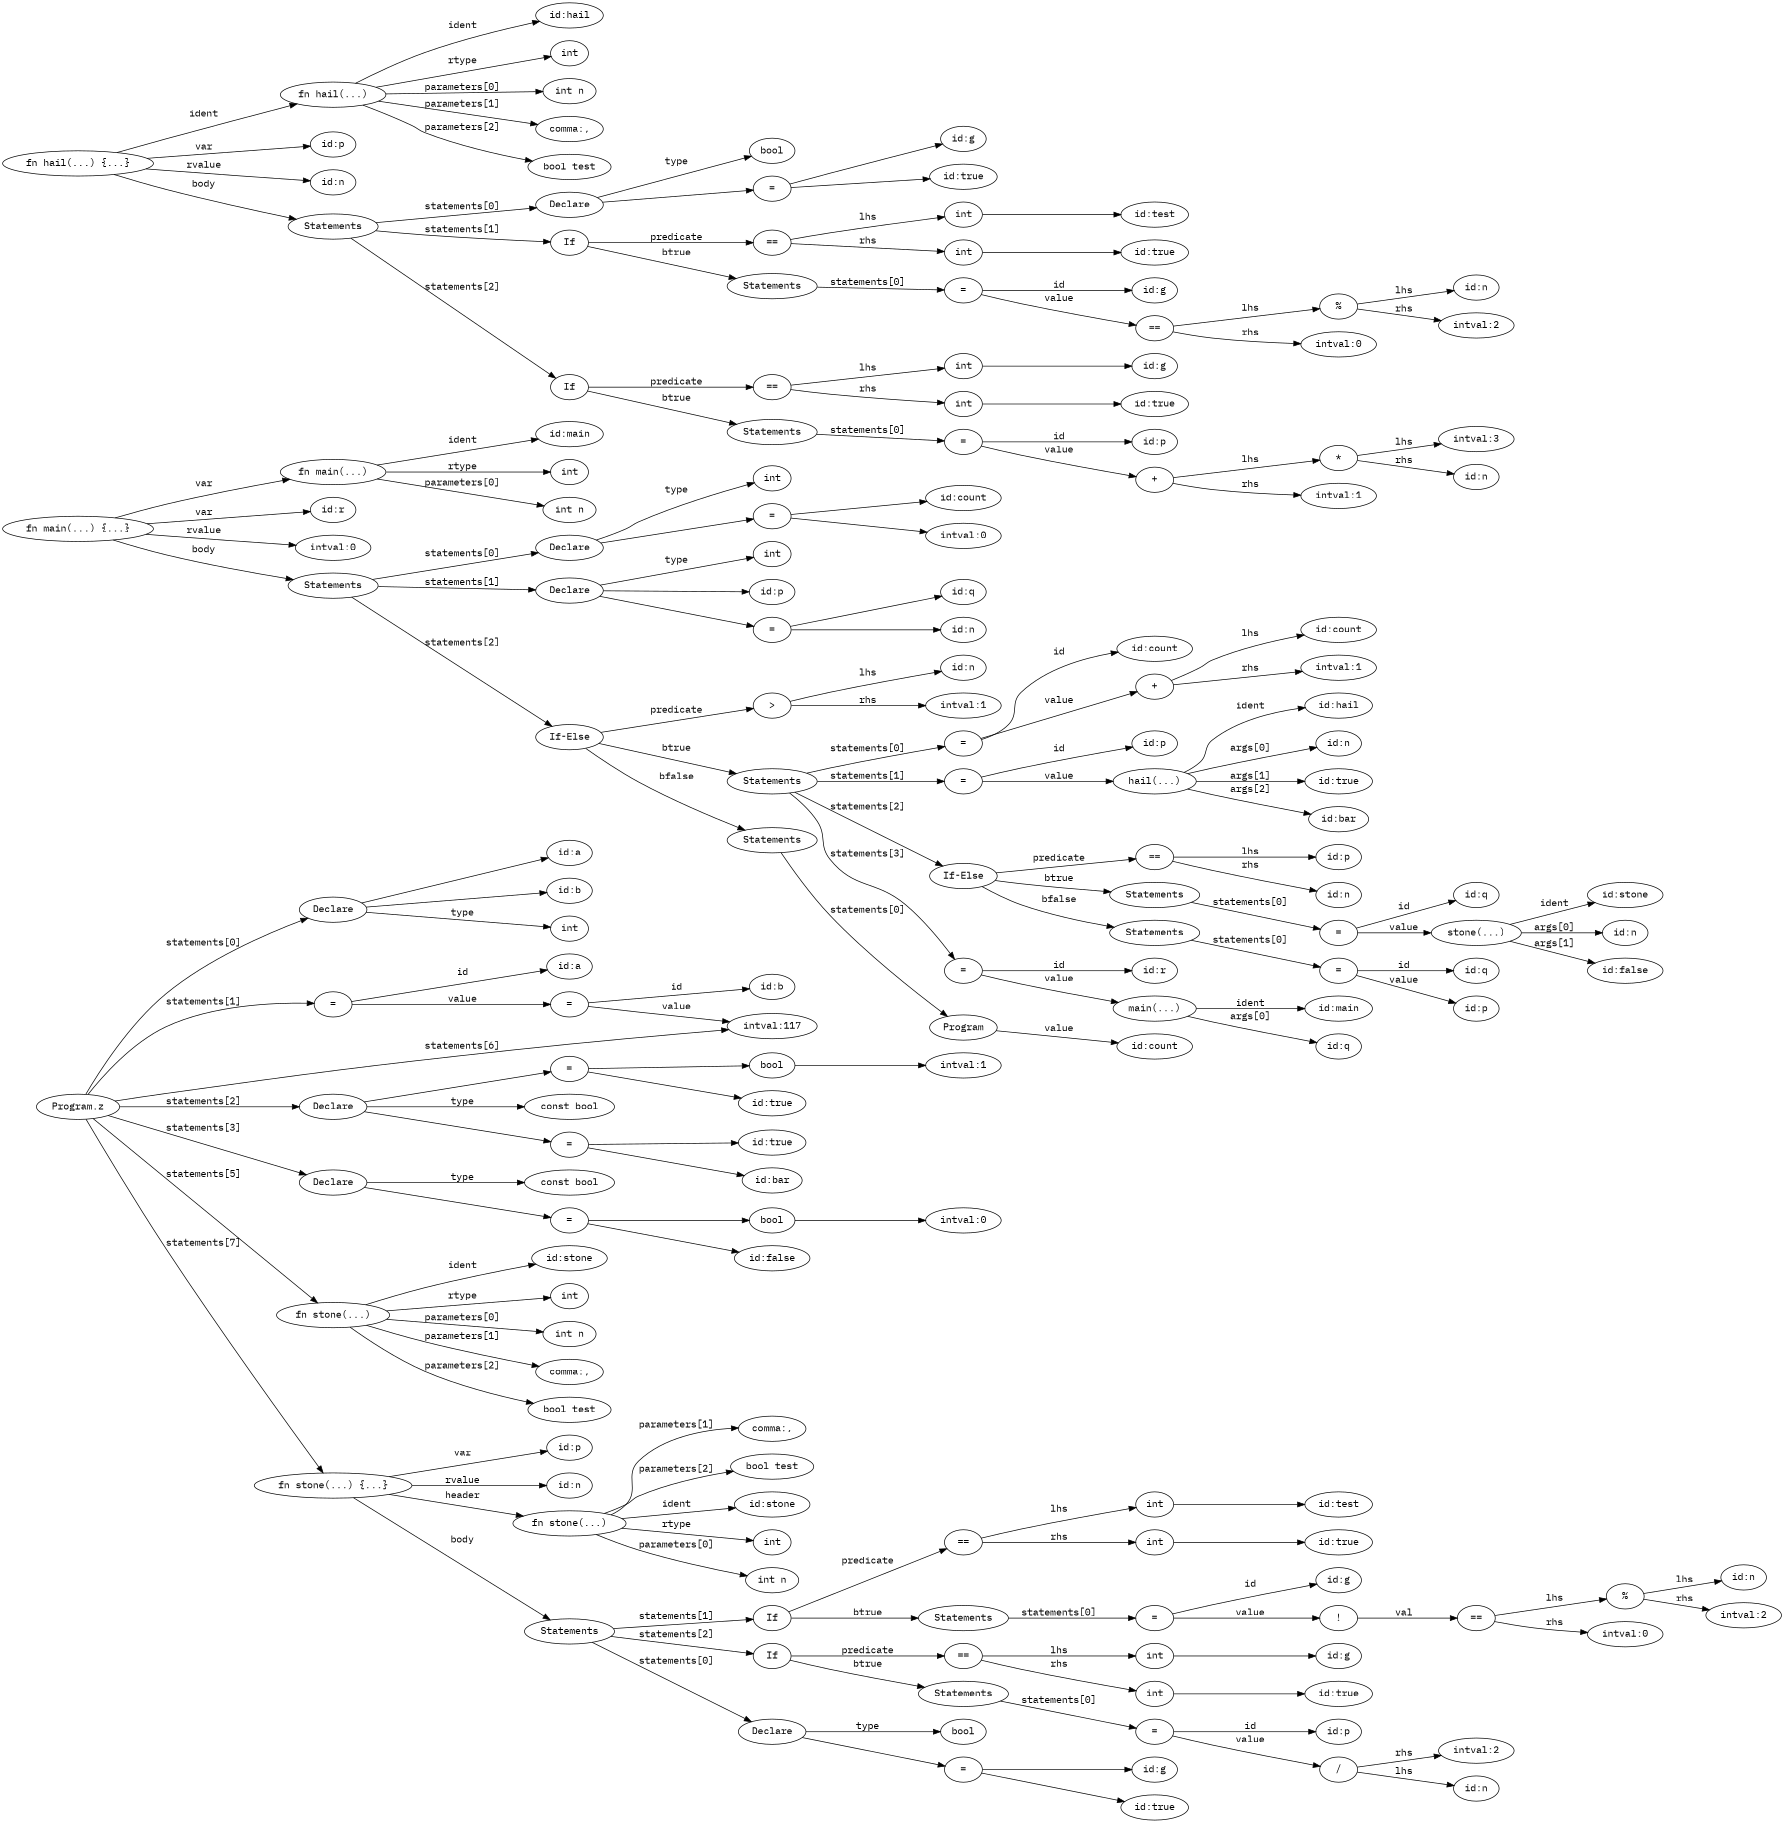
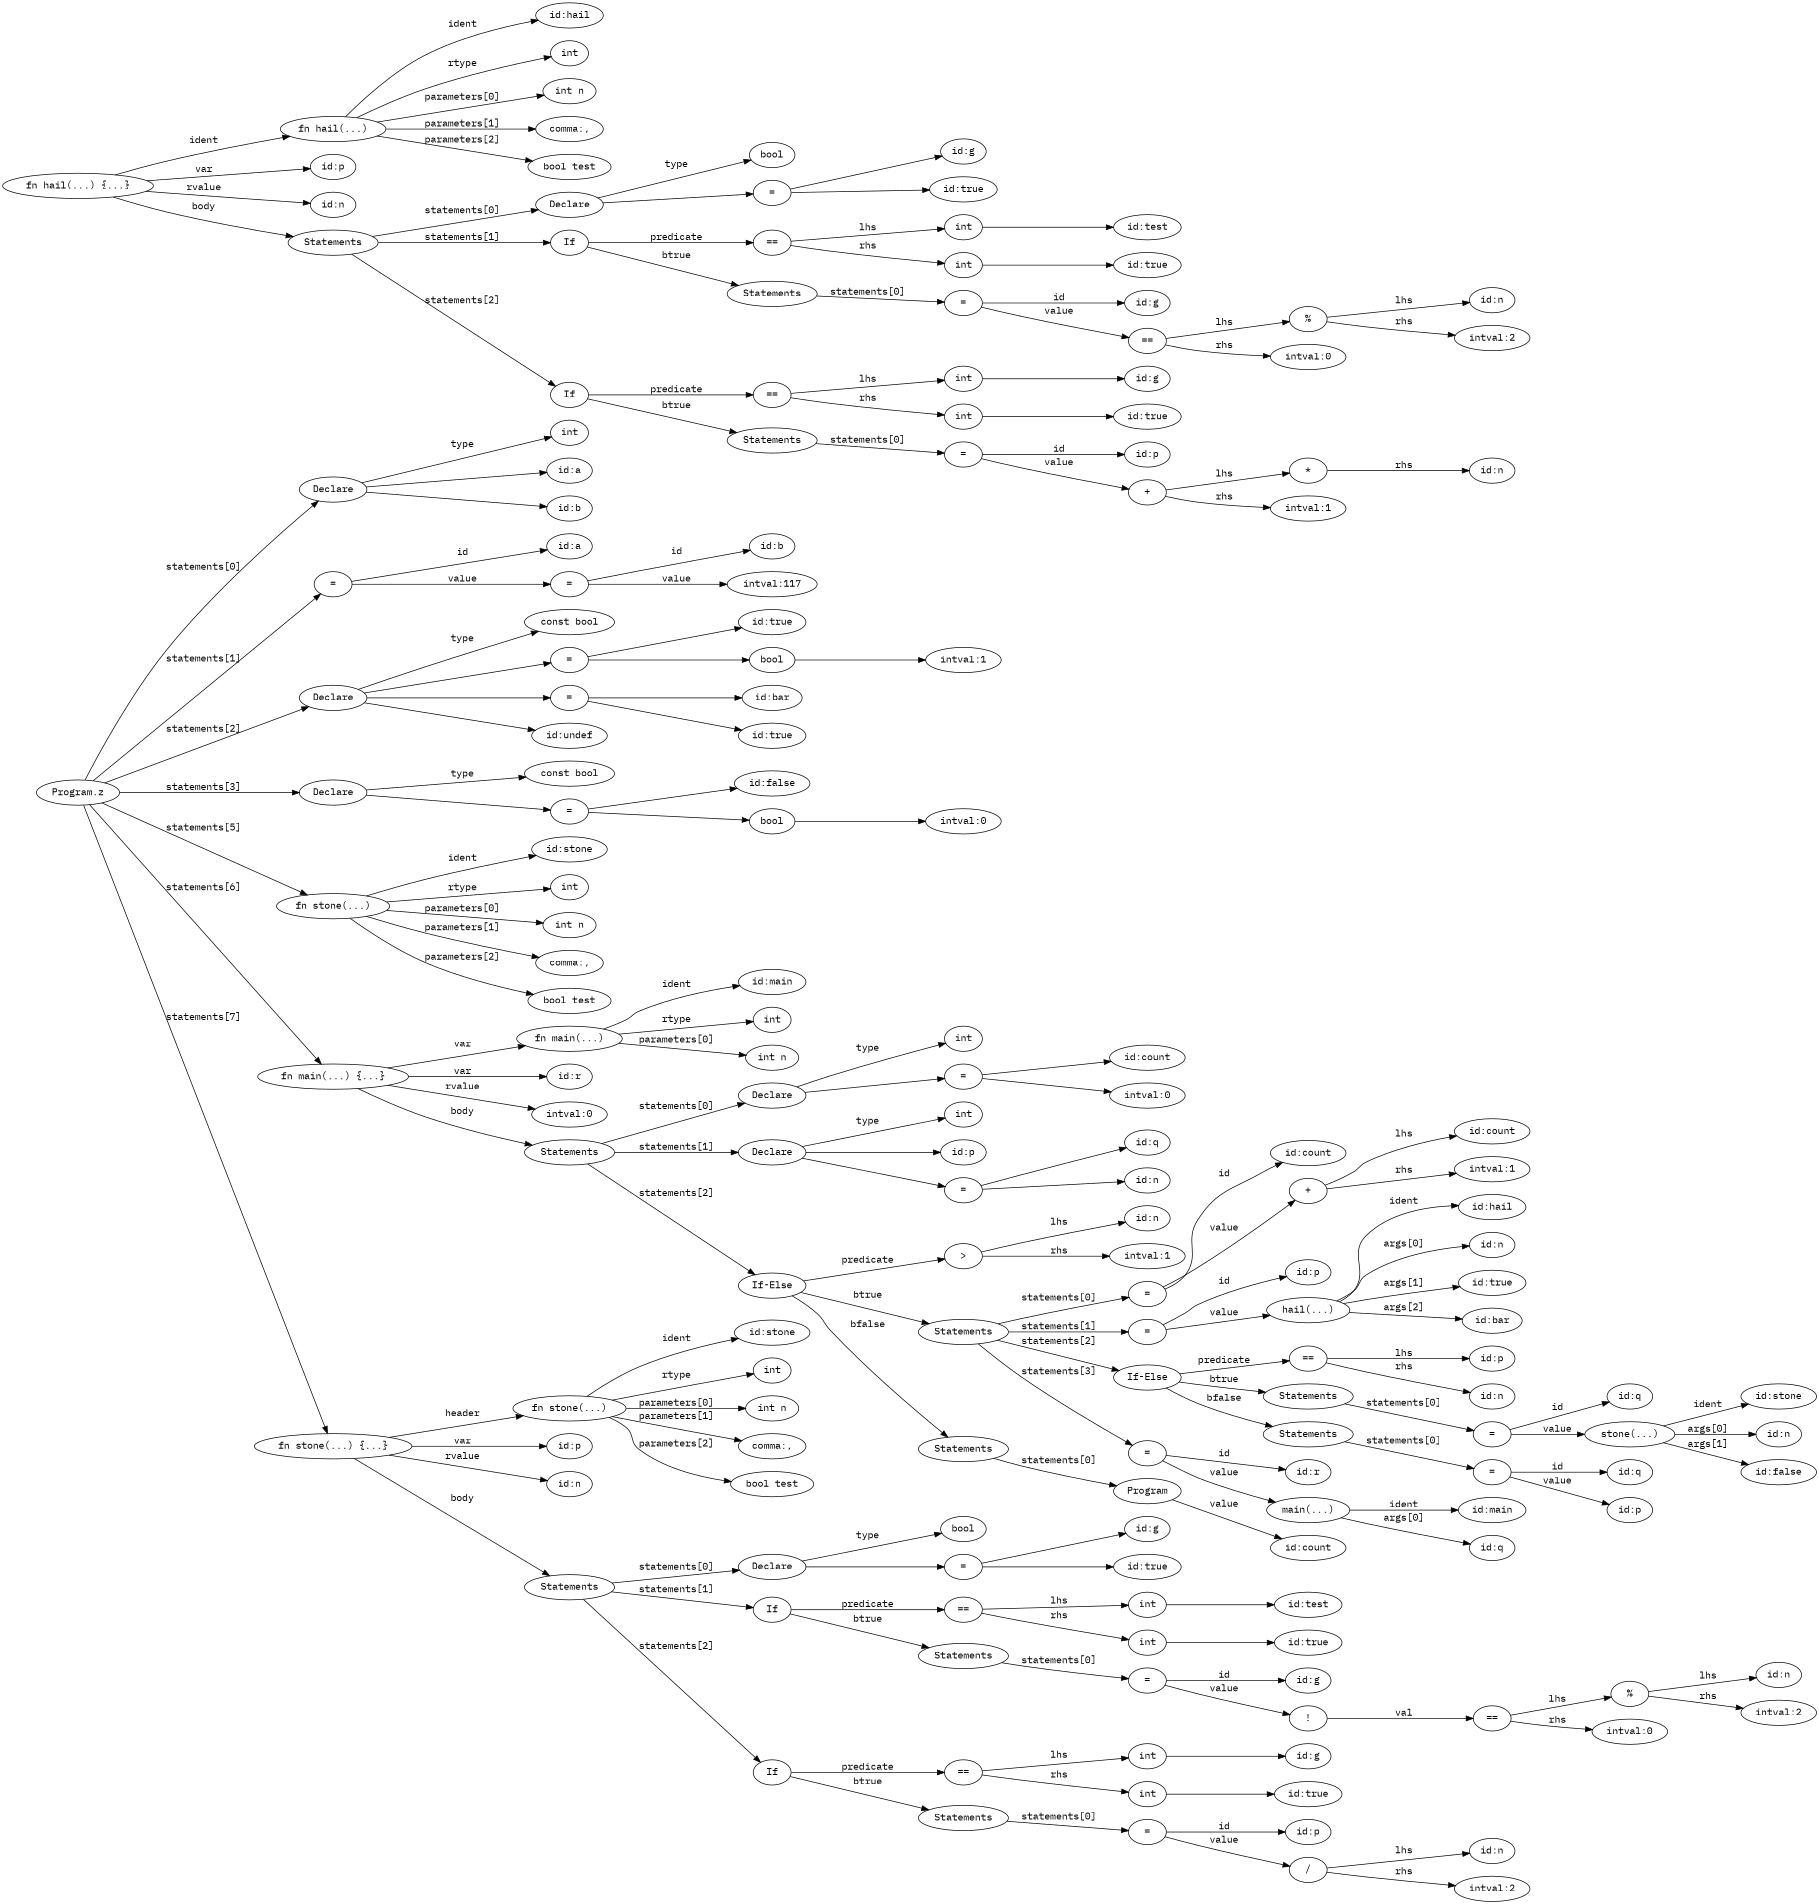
  digraph {
    fontname="IBM Plex Mono"
    rankdir=LR
    node [fontname="IBM Plex Mono"]
    edge [fontname="IBM Plex Mono"]
    n1 [label="Program.z"]
    n2 [label=Declare]
    n3 [label="="]
    n4 [label=Declare]
    n5 [label=Declare]
    n6 [label="fn stone(...)"]
    n7 [label="fn main(...) {...}"]
    n8 [label="fn stone(...) {...}"]
    n9 [label=int]
    n10 [label="id:a"]
    n11 [label="id:b"]
    n12 [label="id:a"]
    n13 [label="="]
    n14 [label="const bool"]
    n15 [label="="]
    n16 [label="="]
+   n17 [label="id:undef"]
    n18 [label="const bool"]
    n19 [label="="]
    n20 [label="fn hail(...) {...}"]
    n21 [label="fn hail(...)"]
    n22 [label="id:p"]
    n23 [label="id:n"]
    n24 [label=Statements]
    n25 [label="id:stone"]
    n26 [label=int]
    n27 [label="int n"]
    n28 [label="comma:,"]
    n29 [label="bool test"]
    n30 [label="fn main(...)"]
    n31 [label="id:r"]
    n32 [label="intval:0"]
    n33 [label=Statements]
    n34 [label="fn stone(...)"]
    n35 [label="id:p"]
    n36 [label="id:n"]
    n37 [label=Statements]
    n38 [label="id:b"]
    n39 [label="intval:117"]
    n40 [label="id:true"]
    n41 [label=bool]
    n42 [label="id:bar"]
    n43 [label="id:true"]
    n44 [label="intval:1"]
    n45 [label="id:false"]
    n46 [label=bool]
    n47 [label="intval:0"]
    n48 [label="id:hail"]
    n49 [label=int]
    n50 [label="int n"]
    n51 [label="comma:,"]
    n52 [label="bool test"]
    n53 [label=Declare]
    n54 [label=If]
    n55 [label=If]
    n56 [label=bool]
    n57 [label="="]
    n58 [label="=="]
    n59 [label=Statements]
    n60 [label="=="]
    n61 [label=Statements]
    n62 [label="id:g"]
    n63 [label="id:true"]
    n64 [label=int]
    n65 [label=int]
    n66 [label="="]
    n67 [label="id:test"]
    n68 [label="id:true"]
    n69 [label="id:g"]
    n70 [label="=="]
    n71 [label="%"]
    n72 [label="intval:0"]
    n73 [label="id:n"]
    n74 [label="intval:2"]
    n75 [label=int]
    n76 [label=int]
    n77 [label="="]
    n78 [label="id:g"]
    n79 [label="id:true"]
    n80 [label="id:p"]
    n81 [label="+"]
    n82 [label="*"]
    n83 [label="intval:1"]
-   n84 [label="intval:3"]
    n85 [label="id:n"]
    n86 [label="id:main"]
    n87 [label=int]
    n88 [label="int n"]
    n89 [label=Declare]
    n90 [label=Declare]
    n91 [label="If-Else"]
    n92 [label=int]
    n93 [label="="]
    n94 [label=int]
    n95 [label="id:p"]
    n96 [label="="]
    n97 [label=">"]
    n98 [label=Statements]
    n99 [label=Statements]
    n100 [label="id:count"]
    n101 [label="intval:0"]
    n102 [label="id:q"]
    n103 [label="id:n"]
    n104 [label="id:n"]
    n105 [label="intval:1"]
    n106 [label="="]
    n107 [label="="]
    n108 [label="If-Else"]
    n109 [label="="]
    n110 [label=Program]
    n111 [label="id:count"]
    n112 [label="+"]
    n113 [label="id:p"]
    n114 [label="hail(...)"]
    n115 [label="=="]
    n116 [label=Statements]
    n117 [label=Statements]
    n118 [label="id:r"]
    n119 [label="main(...)"]
    n120 [label="id:count"]
    n121 [label="intval:1"]
    n122 [label="id:hail"]
    n123 [label="id:n"]
    n124 [label="id:true"]
    n125 [label="id:bar"]
    n126 [label="id:p"]
    n127 [label="id:n"]
    n128 [label="="]
    n129 [label="="]
    n130 [label="id:q"]
    n131 [label="stone(...)"]
    n132 [label="id:stone"]
    n133 [label="id:n"]
    n134 [label="id:false"]
    n135 [label="id:q"]
    n136 [label="id:p"]
    n137 [label="id:main"]
    n138 [label="id:q"]
    n139 [label="id:count"]
    n140 [label="id:stone"]
    n141 [label=int]
    n142 [label="int n"]
    n143 [label="comma:,"]
    n144 [label="bool test"]
    n145 [label=Declare]
    n146 [label=If]
    n147 [label=If]
    n148 [label=bool]
    n149 [label="="]
    n150 [label="=="]
    n151 [label=Statements]
    n152 [label="=="]
    n153 [label=Statements]
    n154 [label="id:g"]
    n155 [label="id:true"]
    n156 [label=int]
    n157 [label=int]
    n158 [label="="]
    n159 [label="id:test"]
    n160 [label="id:true"]
    n161 [label="id:g"]
    n162 [label="!"]
    n163 [label="=="]
    n164 [label="%"]
    n165 [label="intval:0"]
    n166 [label="id:n"]
    n167 [label="intval:2"]
    n168 [label=int]
    n169 [label=int]
    n170 [label="="]
    n171 [label="id:g"]
    n172 [label="id:true"]
    n173 [label="id:p"]
    n174 [label="/"]
    n175 [label="id:n"]
    n176 [label="intval:2"]
    n1 -> n2 [label="statements[0]"]
    n1 -> n3 [label="statements[1]"]
    n1 -> n4 [label="statements[2]"]
    n1 -> n5 [label="statements[3]"]
    n1 -> n6 [label="statements[5]"]
-   n1 -> n39 [label="statements[6]"]
+   n1 -> n7 [label="statements[6]"]
    n1 -> n8 [label="statements[7]"]
    n2 -> n9 [label=type]
    n2 -> n10
    n2 -> n11
    n3 -> n12 [label=id]
    n3 -> n13 [label=value]
    n4 -> n14 [label=type]
    n4 -> n15
    n4 -> n16
+   n4 -> n17
    n5 -> n18 [label=type]
    n5 -> n19
    n6 -> n25 [label=ident]
    n6 -> n26 [label=rtype]
    n6 -> n27 [label="parameters[0]"]
    n6 -> n28 [label="parameters[1]"]
    n6 -> n29 [label="parameters[2]"]
    n7 -> n30 [label=var]
    n7 -> n31 [label=var]
    n7 -> n32 [label=rvalue]
    n7 -> n33 [label=body]
    n8 -> n34 [label=header]
    n8 -> n35 [label=var]
    n8 -> n36 [label=rvalue]
    n8 -> n37 [label=body]
    n13 -> n38 [label=id]
    n13 -> n39 [label=value]
    n15 -> n40
    n15 -> n41
    n16 -> n42
    n16 -> n43
    n19 -> n45
    n19 -> n46
    n20 -> n21 [label=ident]
    n20 -> n22 [label=var]
    n20 -> n23 [label=rvalue]
    n20 -> n24 [label=body]
    n21 -> n48 [label=ident]
    n21 -> n49 [label=rtype]
    n21 -> n50 [label="parameters[0]"]
    n21 -> n51 [label="parameters[1]"]
    n21 -> n52 [label="parameters[2]"]
    n24 -> n53 [label="statements[0]"]
    n24 -> n54 [label="statements[1]"]
    n24 -> n55 [label="statements[2]"]
    n30 -> n86 [label=ident]
    n30 -> n87 [label=rtype]
    n30 -> n88 [label="parameters[0]"]
    n33 -> n89 [label="statements[0]"]
    n33 -> n90 [label="statements[1]"]
    n33 -> n91 [label="statements[2]"]
    n34 -> n140 [label=ident]
    n34 -> n141 [label=rtype]
    n34 -> n142 [label="parameters[0]"]
    n34 -> n143 [label="parameters[1]"]
    n34 -> n144 [label="parameters[2]"]
    n37 -> n145 [label="statements[0]"]
    n37 -> n146 [label="statements[1]"]
    n37 -> n147 [label="statements[2]"]
    n41 -> n44
    n46 -> n47
    n53 -> n56 [label=type]
    n53 -> n57
    n54 -> n58 [label=predicate]
    n54 -> n59 [label=btrue]
    n55 -> n60 [label=predicate]
    n55 -> n61 [label=btrue]
    n57 -> n62
    n57 -> n63
    n58 -> n64 [label=lhs]
    n58 -> n65 [label=rhs]
    n59 -> n66 [label="statements[0]"]
    n60 -> n75 [label=lhs]
    n60 -> n76 [label=rhs]
    n61 -> n77 [label="statements[0]"]
    n64 -> n67
    n65 -> n68
    n66 -> n69 [label=id]
    n66 -> n70 [label=value]
    n70 -> n71 [label=lhs]
    n70 -> n72 [label=rhs]
    n71 -> n73 [label=lhs]
    n71 -> n74 [label=rhs]
    n75 -> n78
    n76 -> n79
    n77 -> n80 [label=id]
    n77 -> n81 [label=value]
    n81 -> n82 [label=lhs]
    n81 -> n83 [label=rhs]
-   n82 -> n84 [label=lhs]
    n82 -> n85 [label=rhs]
    n89 -> n92 [label=type]
    n89 -> n93
    n90 -> n94 [label=type]
    n90 -> n95
    n90 -> n96
    n91 -> n97 [label=predicate]
    n91 -> n98 [label=btrue]
    n91 -> n99 [label=bfalse]
    n93 -> n100
    n93 -> n101
    n96 -> n102
    n96 -> n103
    n97 -> n104 [label=lhs]
    n97 -> n105 [label=rhs]
    n98 -> n106 [label="statements[0]"]
    n98 -> n107 [label="statements[1]"]
    n98 -> n108 [label="statements[2]"]
    n98 -> n109 [label="statements[3]"]
    n99 -> n110 [label="statements[0]"]
    n106 -> n111 [label=id]
    n106 -> n112 [label=value]
    n107 -> n113 [label=id]
    n107 -> n114 [label=value]
    n108 -> n115 [label=predicate]
    n108 -> n116 [label=btrue]
    n108 -> n117 [label=bfalse]
    n109 -> n118 [label=id]
    n109 -> n119 [label=value]
    n110 -> n139 [label=value]
    n112 -> n120 [label=lhs]
    n112 -> n121 [label=rhs]
    n114 -> n122 [label=ident]
    n114 -> n123 [label="args[0]"]
    n114 -> n124 [label="args[1]"]
    n114 -> n125 [label="args[2]"]
    n115 -> n126 [label=lhs]
    n115 -> n127 [label=rhs]
    n116 -> n128 [label="statements[0]"]
    n117 -> n129 [label="statements[0]"]
    n119 -> n137 [label=ident]
    n119 -> n138 [label="args[0]"]
    n128 -> n130 [label=id]
    n128 -> n131 [label=value]
    n129 -> n135 [label=id]
    n129 -> n136 [label=value]
    n131 -> n132 [label=ident]
    n131 -> n133 [label="args[0]"]
    n131 -> n134 [label="args[1]"]
    n145 -> n148 [label=type]
    n145 -> n149
    n146 -> n150 [label=predicate]
    n146 -> n151 [label=btrue]
    n147 -> n152 [label=predicate]
    n147 -> n153 [label=btrue]
    n149 -> n154
    n149 -> n155
    n150 -> n156 [label=lhs]
    n150 -> n157 [label=rhs]
    n151 -> n158 [label="statements[0]"]
    n152 -> n168 [label=lhs]
    n152 -> n169 [label=rhs]
    n153 -> n170 [label="statements[0]"]
    n156 -> n159
    n157 -> n160
    n158 -> n161 [label=id]
    n158 -> n162 [label=value]
    n162 -> n163 [label=val]
    n163 -> n164 [label=lhs]
    n163 -> n165 [label=rhs]
    n164 -> n166 [label=lhs]
    n164 -> n167 [label=rhs]
    n168 -> n171
    n169 -> n172
    n170 -> n173 [label=id]
    n170 -> n174 [label=value]
    n174 -> n175 [label=lhs]
    n174 -> n176 [label=rhs]
  }
